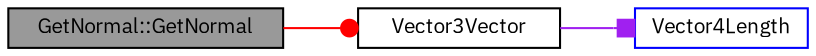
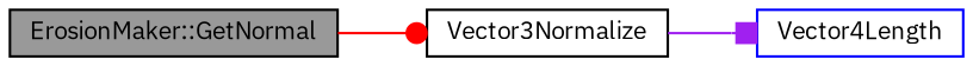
  digraph {
    fontname="IBM Plex Sans"
    rankdir=LR
    node [color=black fillcolor=white fontname="IBM Plex Sans" fontsize=10 shape=box style=filled]
    edge [fontname="IBM Plex Sans" fontsize=10 labelfontname=Helvetica labelfontsize=10 style=solid]
-   n1 [fillcolor=grey60 fontcolor=black height=0.2 label="GetNormal::GetNormal" width=0.4]
-   n2 [height=0.2 label=Vector3Vector width=0.4]
+   n1 [fillcolor=grey60 fontcolor=black height=0.2 label="ErosionMaker::GetNormal" width=0.4]
+   n2 [height=0.2 label=Vector3Normalize width=0.4]
    n3 [color=blue height=0.2 label=Vector4Length width=0.4]
    n1 -> n2 [arrowhead=dot color=red]
    n2 -> n3 [arrowhead=box color=purple]
  }
